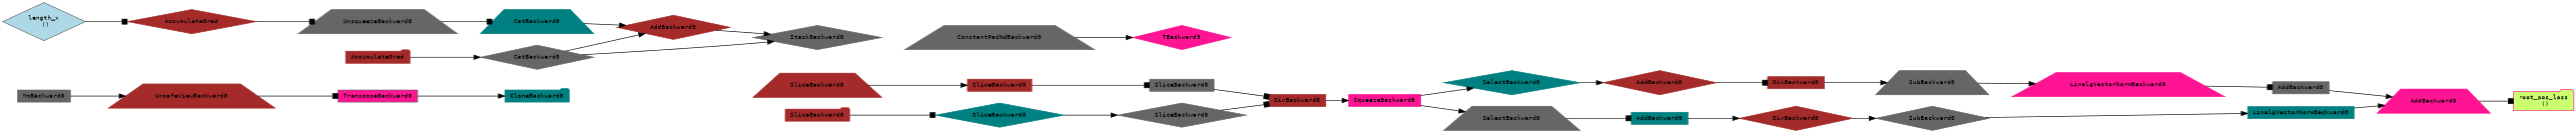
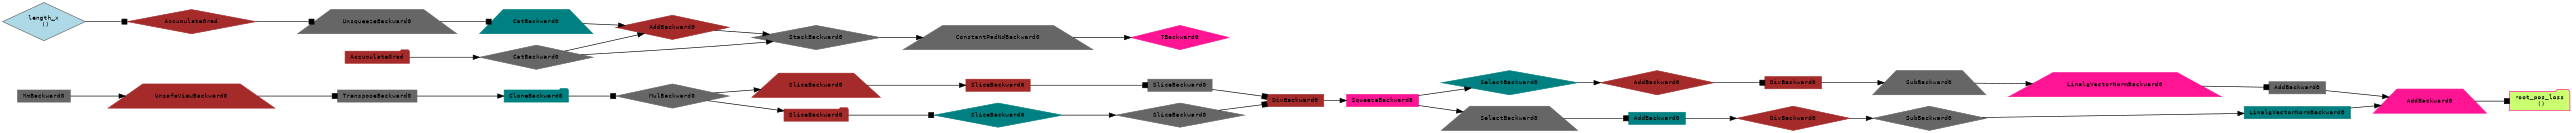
  digraph {
    rankdir=LR
    node [align=left color=gray40 fontname=monospace fontsize=10 ranksep=0.1 shape=diamond style=filled]
    edge [arrowhead=normal]
    n1 [color=deeppink fillcolor=darkolivegreen1 height=0.2 label="root_pos_loss\n ()" shape=folder]
    n2 [color=deeppink height=0.2 label=AddBackward0 shape=trapezium]
    n3 [height=0.2 label=AddBackward0 shape=box]
    n4 [color=deeppink height=0.2 label=LinalgVectorNormBackward0 shape=trapezium]
    n5 [height=0.2 label=SubBackward0 shape=trapezium]
    n6 [color=brown height=0.2 label=DivBackward0 shape=box]
    n7 [color=brown height=0.2 label=AddBackward0]
    n8 [color=teal height=0.2 label=SelectBackward0]
    n9 [color=deeppink height=0.2 label=SqueezeBackward8 shape=box]
    n10 [height=0.2 label=SelectBackward0 shape=trapezium]
    n11 [color=teal height=0.2 label=AddBackward0 shape=box]
    n12 [color=brown height=0.2 label=DivBackward0 shape=box]
    n13 [height=0.2 label=SliceBackward0 shape=box]
    n14 [color=brown height=0.2 label=SliceBackward0 shape=box]
    n15 [color=brown height=0.2 label=SliceBackward0 shape=trapezium]
+   n16 [height=0.2 label=MulBackward0]
    n17 [color=brown height=0.2 label=SliceBackward0 shape=folder]
    n18 [color=teal height=0.2 label=SliceBackward0]
    n19 [color=teal height=0.2 label=CloneBackward0 shape=folder]
-   n20 [height=0.2 label=TransposeBackward0 shape=box fillcolor=deeppink]
+   n20 [height=0.2 label=TransposeBackward0 shape=box]
    n21 [color=brown height=0.2 label=UnsafeViewBackward0 shape=trapezium]
    n22 [height=0.2 label=MmBackward0 shape=box]
-   n23 [color=deeppink height=0.2 label=TBackward9]
+   n23 [color=deeppink height=0.2 label=TBackward0]
    n24 [height=0.2 label=ConstantPadNdBackward0 shape=trapezium]
    n25 [height=0.2 label=StackBackward0]
    n26 [height=0.2 label=CatBackward0]
    n27 [color=brown height=0.2 label=AddBackward0]
    n28 [color=brown height=0.2 label=AccumulateGrad shape=folder]
    n29 [color=teal height=0.2 label=CatBackward0 shape=trapezium]
    n30 [height=0.2 label=UnsqueezeBackward0 shape=trapezium]
    n31 [color=brown height=0.2 label=AccumulateGrad]
    n32 [fillcolor=lightblue height=0.2 label="length_x\n ()"]
    n33 [height=0.2 label=SliceBackward0]
    n34 [color=teal height=0.2 label=LinalgVectorNormBackward0 shape=box]
    n35 [height=0.2 label=SubBackward0]
    n36 [color=brown height=0.2 label=DivBackward0]
    n2 -> n1 [arrowhead=box]
    n3 -> n2
    n4 -> n3 [arrowhead=box]
    n5 -> n4
    n6 -> n5
    n7 -> n6 [arrowhead=box]
    n8 -> n7
    n9 -> n8
    n9 -> n10
    n10 -> n11 [arrowhead=box]
    n11 -> n36
    n12 -> n9
    n13 -> n12 [arrowhead=box]
    n14 -> n13 [arrowhead=box]
    n15 -> n14
+   n16 -> n15
+   n16 -> n17
    n17 -> n18 [arrowhead=box]
    n18 -> n33
+   n19 -> n16 [arrowhead=box]
    n20 -> n19
    n21 -> n20 [arrowhead=box]
    n22 -> n21
    n24 -> n23
+   n25 -> n24
    n26 -> n25
    n26 -> n27
    n27 -> n25
    n28 -> n26
    n29 -> n27
    n30 -> n29 [arrowhead=box]
    n31 -> n30 [arrowhead=box]
    n32 -> n31 [arrowhead=box]
    n33 -> n12 [arrowhead=box]
    n34 -> n2
    n35 -> n34
    n36 -> n35
  }
